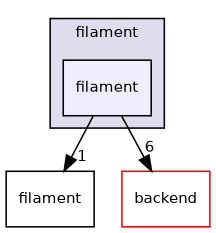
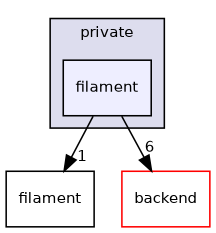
  digraph {
    compound=true
    node [fontname=Helvetica fontsize=10 shape=box]
    edge [labeldistance=1.5 labelfontname=Helvetica labelfontsize=10]
    n1 [fillcolor="#eeeeff" label=filament pencolor=black style=filled]
    n2 [label=filament]
    n3 [color=red label=backend]
    subgraph cluster_1 {
      bgcolor="#ddddee"
      fontname=Helvetica
      fontsize=10
-     label=filament
+     label=private
      pencolor=black
      n1
    }
    n1 -> n2 [headlabel=1]
    n1 -> n3 [headlabel=6]
  }
